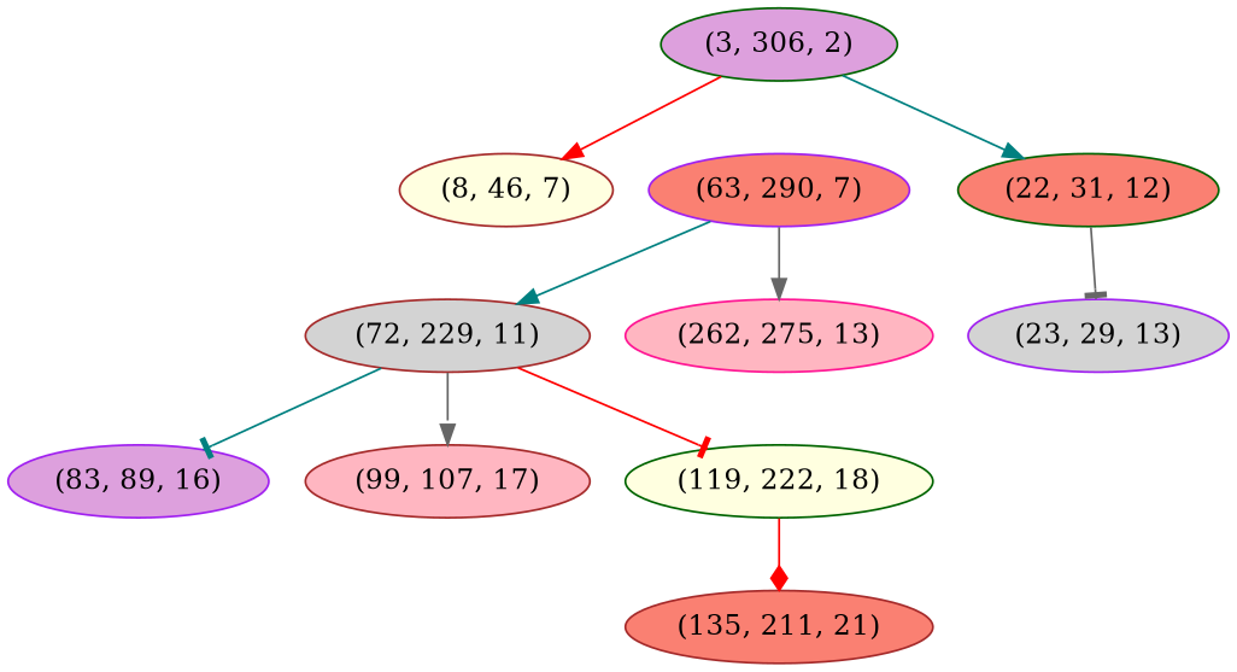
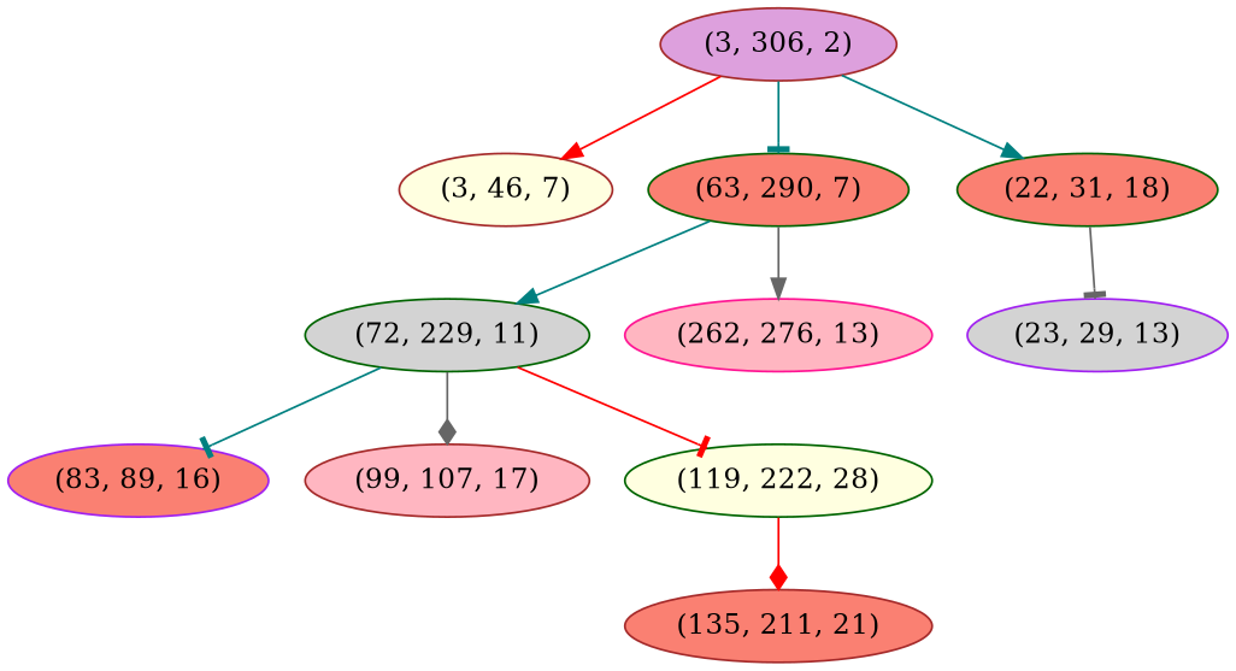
  digraph {
    node [color=darkgreen fillcolor=salmon style=filled]
    edge [arrowhead=normal color=teal]
-   "(3, 306, 2)" [fillcolor=plum]
-   "(8, 46, 7)" [color=brown fillcolor=lightyellow]
-   "(63, 290, 7)" [color=purple]
-   "(22, 31, 12)"
-   "(72, 229, 11)" [color=brown fillcolor=lightgrey]
-   "(262, 276, 13)" [color=deeppink fillcolor=lightpink label="(262, 275, 13)"]
+   "(3, 306, 2)" [color=brown fillcolor=plum]
+   "(8, 46, 7)" [color=brown fillcolor=lightyellow label="(3, 46, 7)"]
+   "(63, 290, 7)"
+   "(22, 31, 12)" [label="(22, 31, 18)"]
+   "(72, 229, 11)" [fillcolor=lightgrey]
+   "(262, 276, 13)" [color=deeppink fillcolor=lightpink]
    "(23, 29, 13)" [color=purple fillcolor=lightgrey]
-   "(83, 89, 16)" [color=purple fillcolor=plum]
+   "(83, 89, 16)" [color=purple]
    "(99, 107, 17)" [color=brown fillcolor=lightpink]
-   "(119, 222, 18)" [fillcolor=lightyellow]
+   "(119, 222, 18)" [fillcolor=lightyellow label="(119, 222, 28)"]
    "(135, 211, 21)" [color=brown]
    "(3, 306, 2)" -> "(8, 46, 7)" [color=red]
+   "(3, 306, 2)" -> "(63, 290, 7)" [arrowhead=tee]
    "(3, 306, 2)" -> "(22, 31, 12)"
    "(63, 290, 7)" -> "(72, 229, 11)"
    "(63, 290, 7)" -> "(262, 276, 13)" [color=gray40]
    "(22, 31, 12)" -> "(23, 29, 13)" [arrowhead=tee color=gray40]
    "(72, 229, 11)" -> "(83, 89, 16)" [arrowhead=tee]
-   "(72, 229, 11)" -> "(99, 107, 17)" [color=gray40]
+   "(72, 229, 11)" -> "(99, 107, 17)" [arrowhead=diamond color=gray40]
    "(72, 229, 11)" -> "(119, 222, 18)" [arrowhead=tee color=red]
    "(119, 222, 18)" -> "(135, 211, 21)" [arrowhead=diamond color=red]
  }
